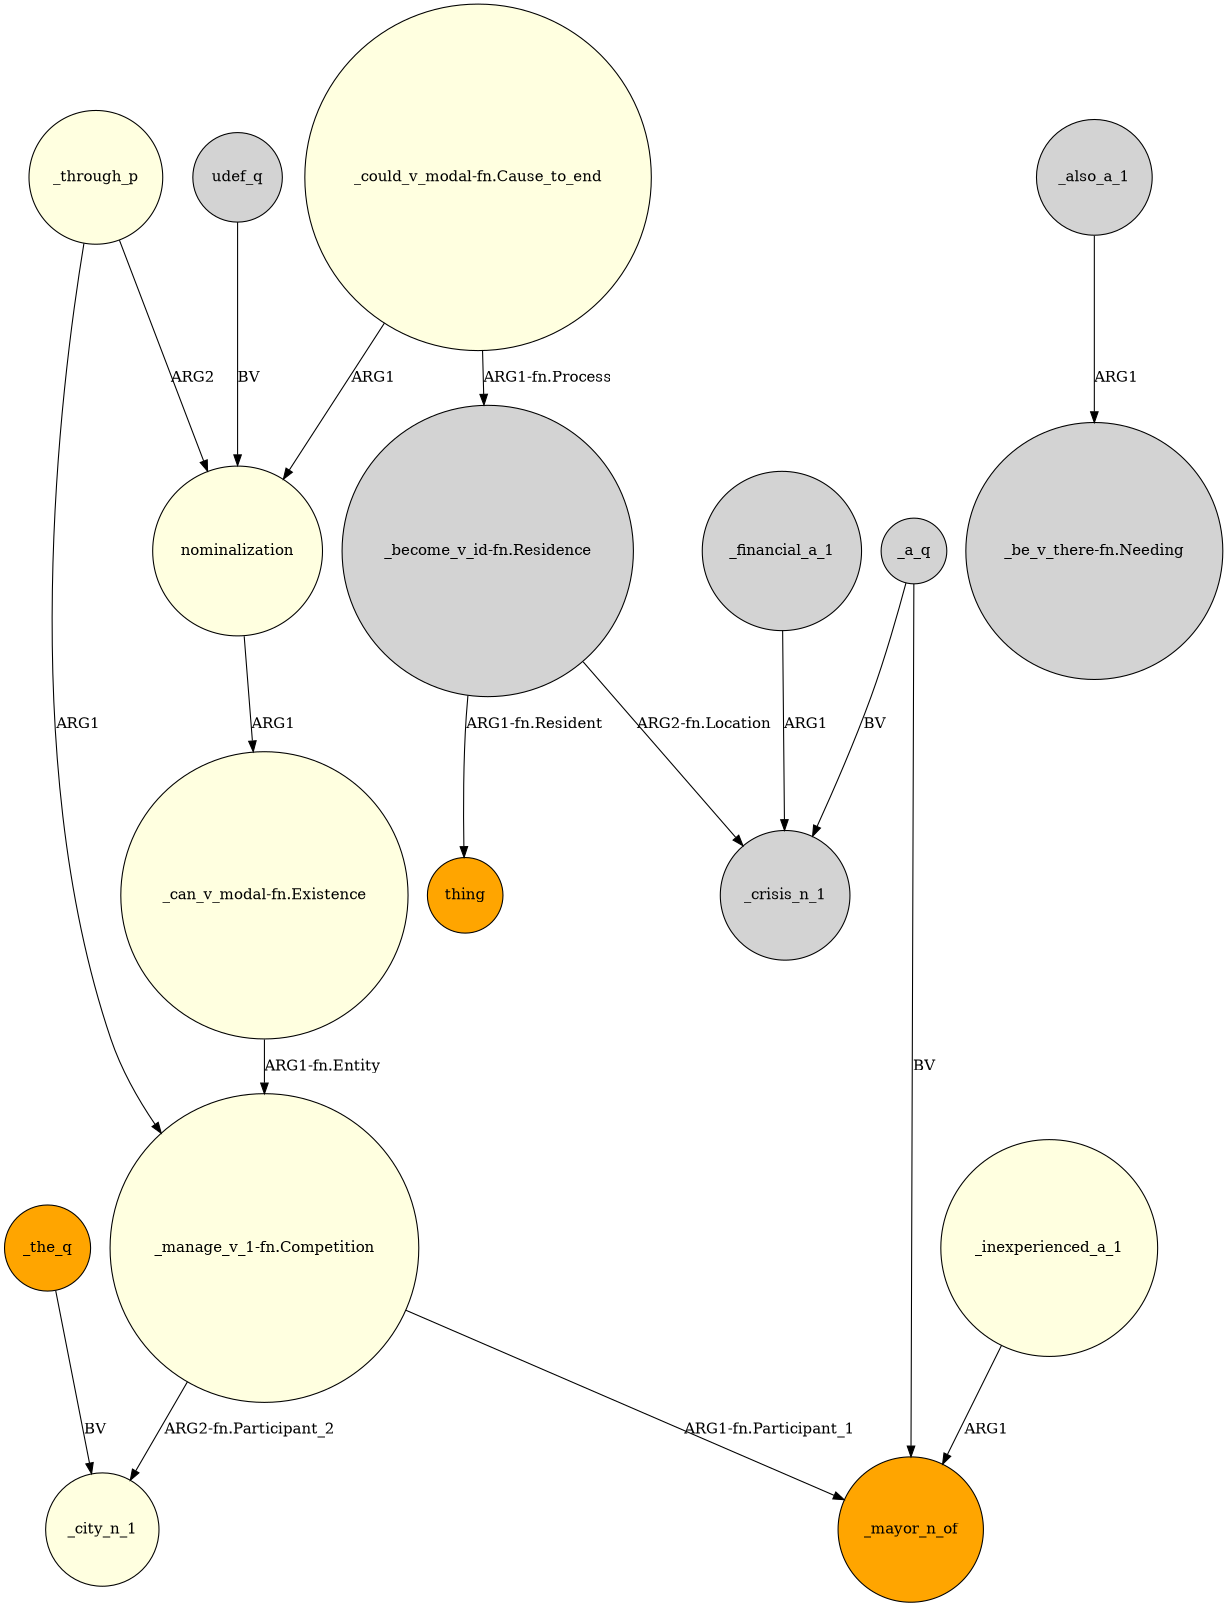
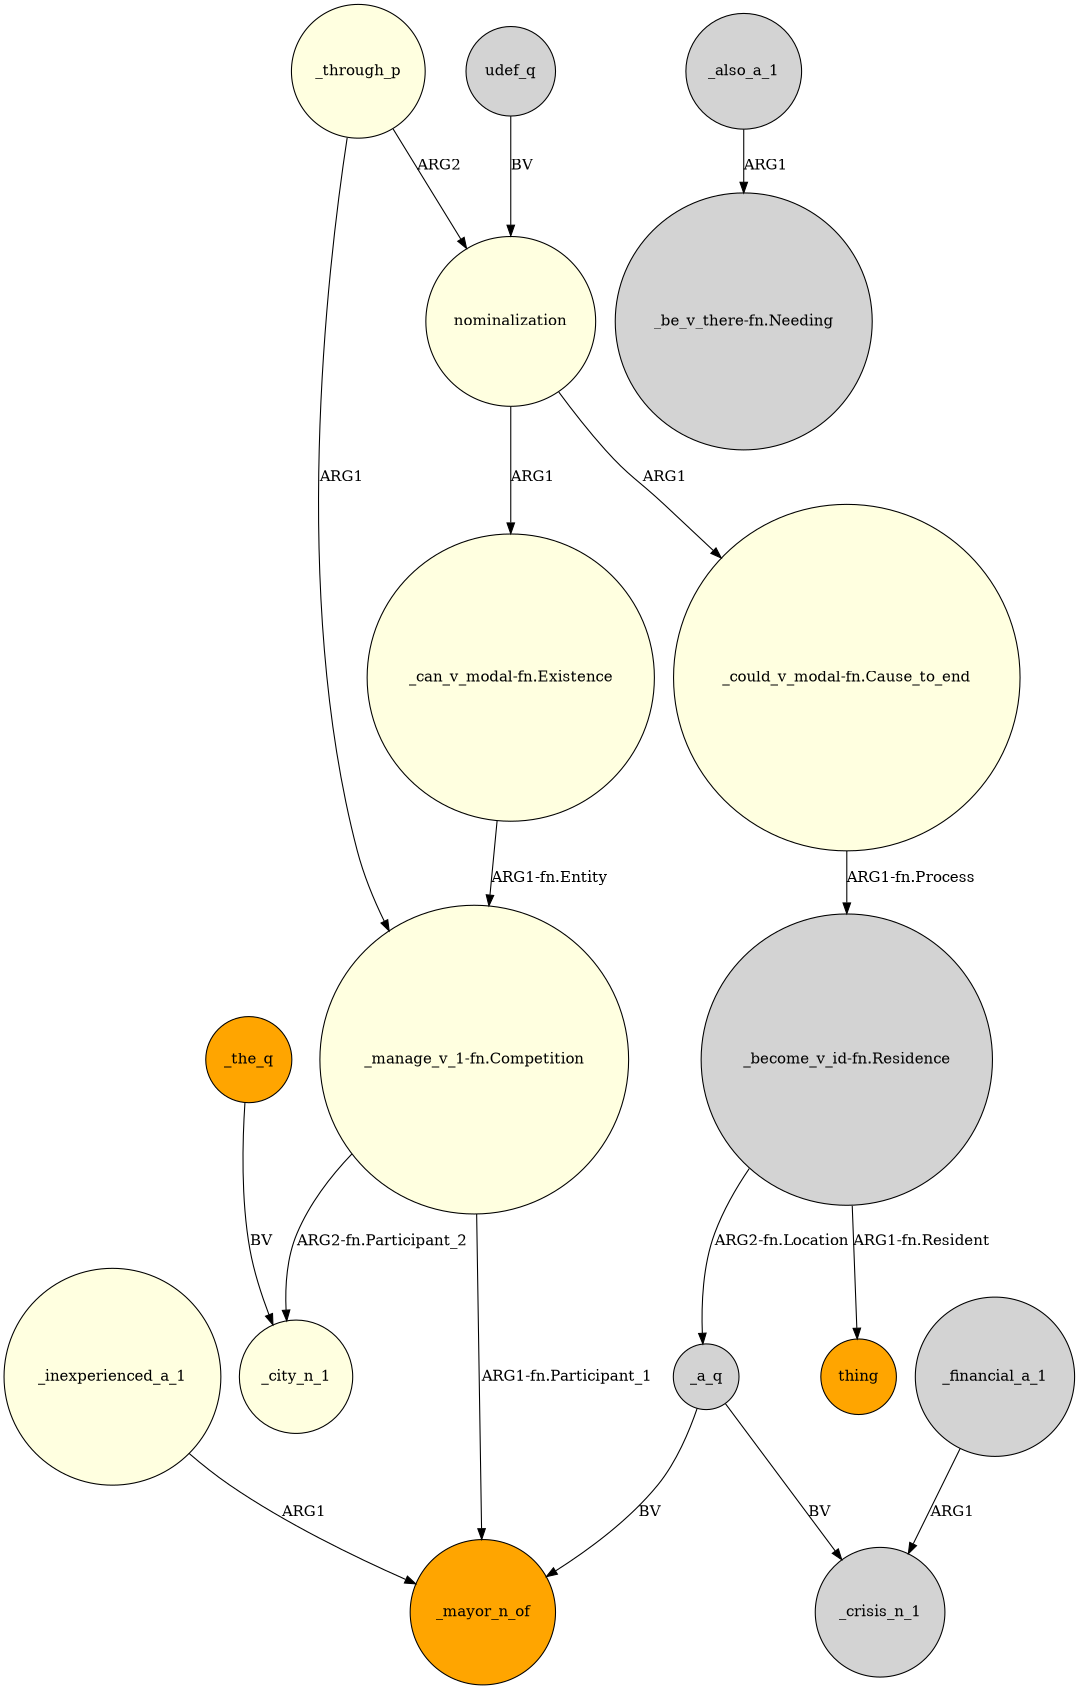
  digraph {
    fontname="DejaVu Serif"
    node [fillcolor=lightyellow fontname="DejaVu Serif" shape=circle style=filled]
    edge [fontname="DejaVu Serif"]
    _mayor_n_of [fillcolor=orange]
    _inexperienced_a_1
    _through_p
    nominalization
    "_manage_v_1-fn.Competition"
    "_could_v_modal-fn.Cause_to_end"
    "_can_v_modal-fn.Existence"
    _city_n_1
    "_become_v_id-fn.Residence" [fillcolor=lightgrey]
    thing [fillcolor=orange]
    _crisis_n_1 [fillcolor=lightgrey]
    udef_q [fillcolor=lightgrey]
    _a_q [fillcolor=lightgrey]
    _the_q [fillcolor=orange]
    _also_a_1 [fillcolor=lightgrey]
    "_be_v_there-fn.Needing" [fillcolor=lightgrey]
    _financial_a_1 [fillcolor=lightgrey]
    _inexperienced_a_1 -> _mayor_n_of [label=ARG1]
    _through_p -> nominalization [label=ARG2]
    _through_p -> "_manage_v_1-fn.Competition" [label=ARG1]
-   "_could_v_modal-fn.Cause_to_end" -> nominalization [label=ARG1]
+   nominalization -> "_could_v_modal-fn.Cause_to_end" [label=ARG1]
    nominalization -> "_can_v_modal-fn.Existence" [label=ARG1]
    "_manage_v_1-fn.Competition" -> _mayor_n_of [label="ARG1-fn.Participant_1"]
    "_manage_v_1-fn.Competition" -> _city_n_1 [label="ARG2-fn.Participant_2"]
    "_could_v_modal-fn.Cause_to_end" -> "_become_v_id-fn.Residence" [label="ARG1-fn.Process"]
    "_can_v_modal-fn.Existence" -> "_manage_v_1-fn.Competition" [label="ARG1-fn.Entity"]
    "_become_v_id-fn.Residence" -> thing [label="ARG1-fn.Resident"]
-   "_become_v_id-fn.Residence" -> _crisis_n_1 [label="ARG2-fn.Location"]
+   "_become_v_id-fn.Residence" -> _a_q [label="ARG2-fn.Location"]
    udef_q -> nominalization [label=BV]
    _a_q -> _mayor_n_of [label=BV]
    _a_q -> _crisis_n_1 [label=BV]
    _the_q -> _city_n_1 [label=BV]
    _also_a_1 -> "_be_v_there-fn.Needing" [label=ARG1]
    _financial_a_1 -> _crisis_n_1 [label=ARG1]
  }
